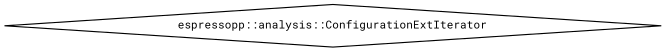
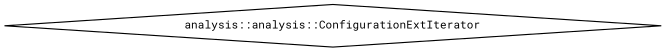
  digraph {
    rankdir=LR
    fontname="Roboto Mono"
-   n1 [color=black fillcolor=white fontname="Roboto Mono" fontsize=10 height=0.2 label="espressopp::analysis::ConfigurationExtIterator" shape=diamond style=filled width=0.4]
+   n1 [color=black fillcolor=white fontname="Roboto Mono" fontsize=10 height=0.2 label="analysis::analysis::ConfigurationExtIterator" shape=diamond style=filled width=0.4]
  }
